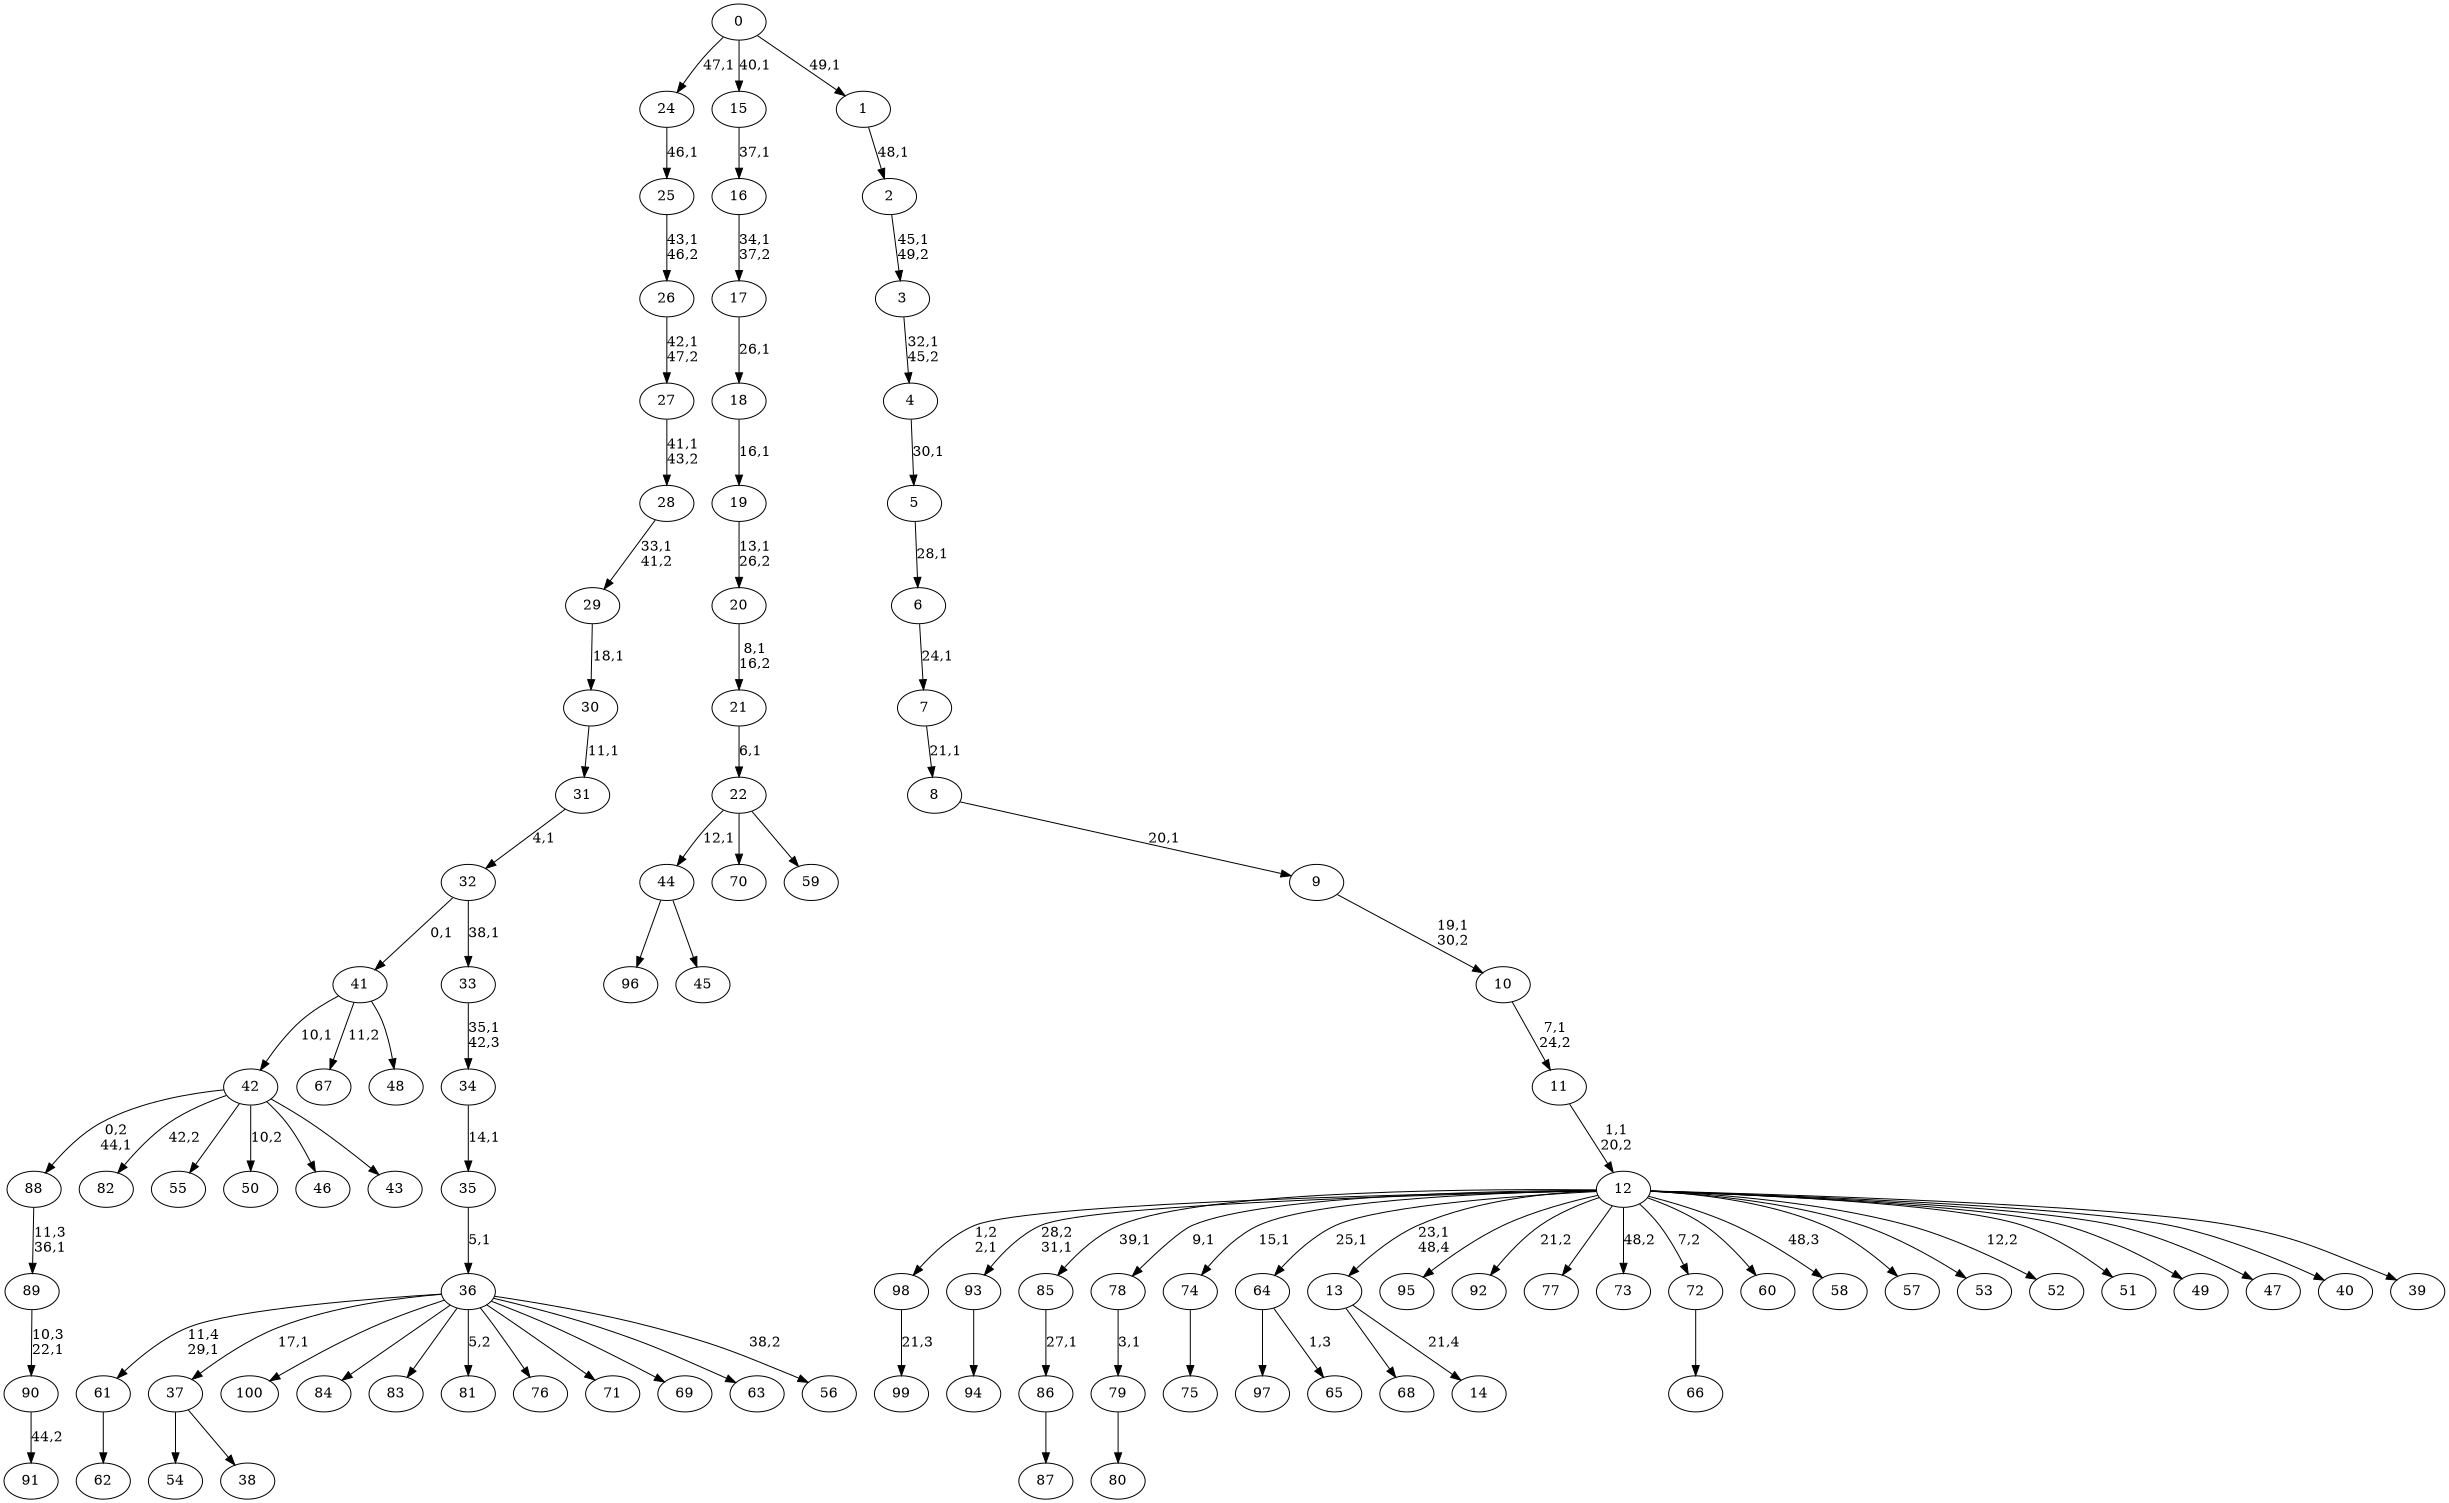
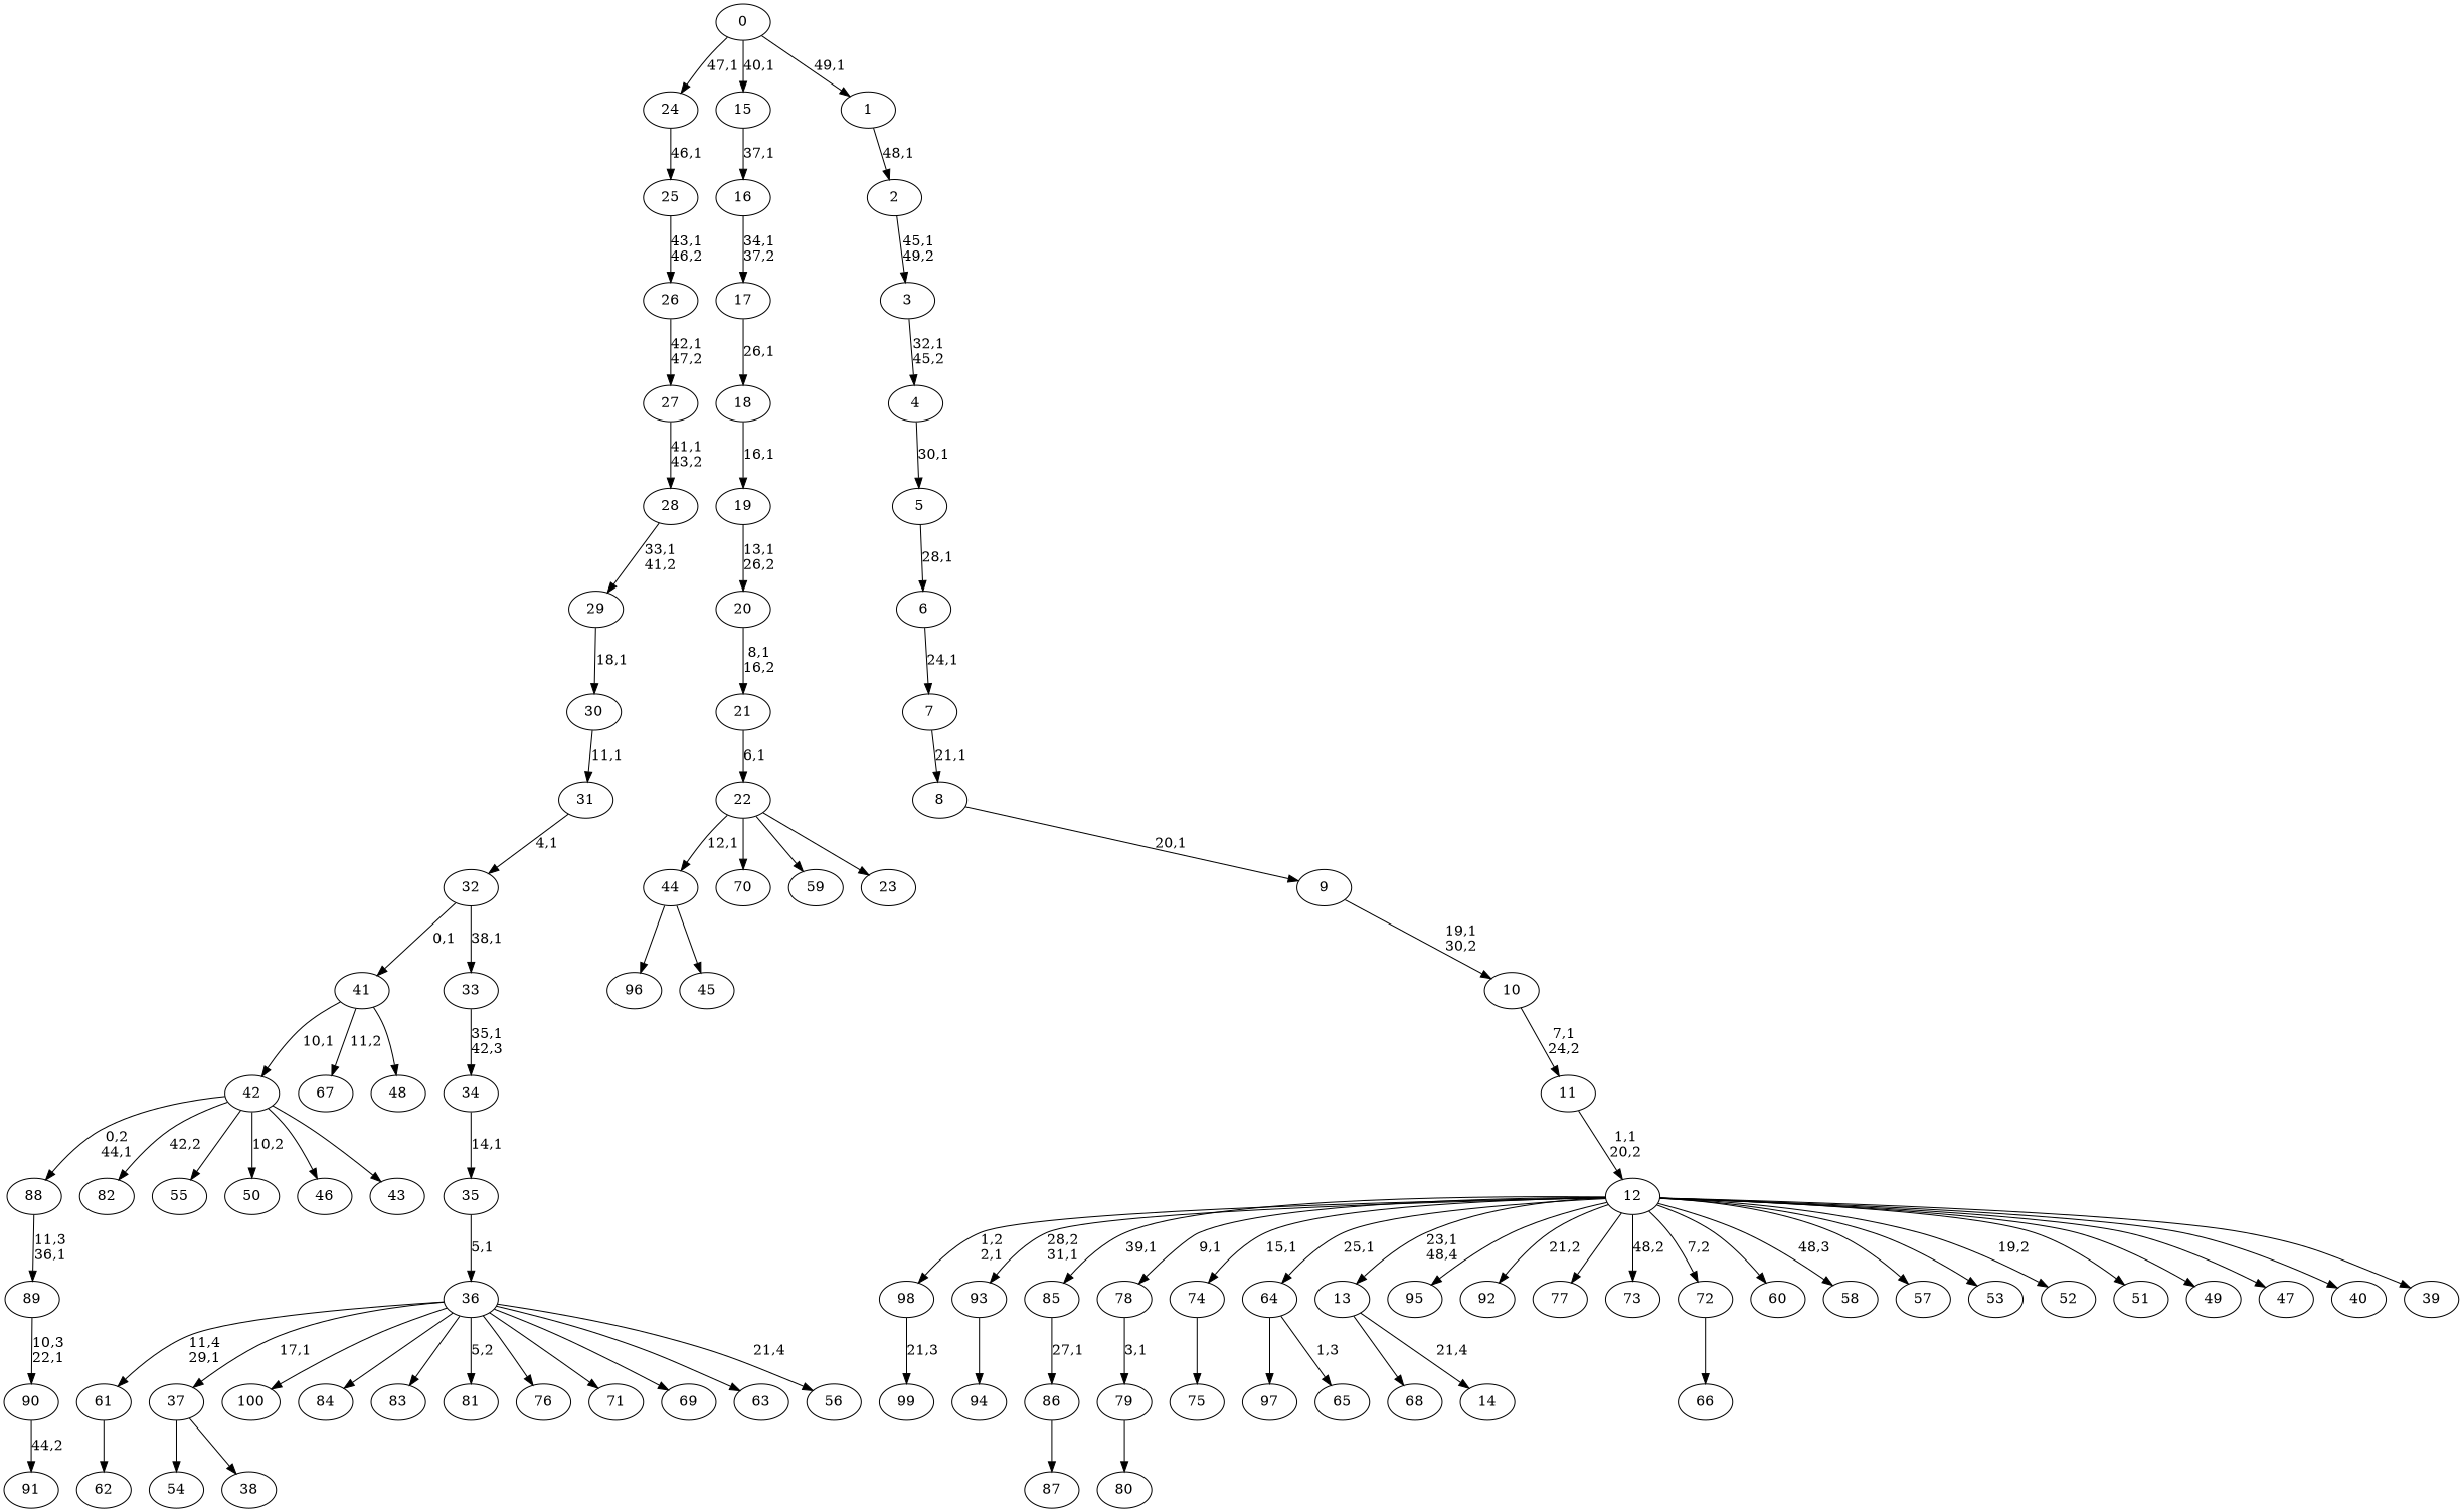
  digraph {
    98
    99
    93
    94
    90
    91
    89
    88
    86
    87
    85
    79
    80
    78
    74
    75
    64
    97
    65
    61
    62
    44
    96
    45
    42
    82
    55
    50
    46
    43
    41
    67
    48
    37
    54
    38
    36
    100
    84
    83
    81
    76
    71
    69
    63
    56
    35
    34
    33
    32
    31
    30
    29
    28
    27
    26
    25
    24
    22
    70
    59
+   23
    21
    20
    19
    18
    17
    16
    15
    13
    68
    14
    12
    95
    92
    77
    73
    72
    60
    58
    57
    53
    52
    51
    49
    47
    40
    39
    66
    11
    10
    9
    8
    7
    6
    5
    4
    3
    2
    1
    0
    98 -> 99 [label="21,3"]
    93 -> 94
    90 -> 91 [label="44,2"]
    89 -> 90 [label="10,3\n22,1"]
    88 -> 89 [label="11,3\n36,1"]
    86 -> 87
    85 -> 86 [label="27,1"]
    79 -> 80
    78 -> 79 [label="3,1"]
    74 -> 75
    64 -> 97
    64 -> 65 [label="1,3"]
    61 -> 62
    44 -> 96
    44 -> 45
    42 -> 88 [label="0,2\n44,1"]
    42 -> 82 [label="42,2"]
    42 -> 55
    42 -> 50 [label="10,2"]
    42 -> 46
    42 -> 43
    41 -> 42 [label="10,1"]
    41 -> 67 [label="11,2"]
    41 -> 48
    37 -> 54
    37 -> 38
    36 -> 61 [label="11,4\n29,1"]
    36 -> 37 [label="17,1"]
    36 -> 100
    36 -> 84
    36 -> 83
    36 -> 81 [label="5,2"]
    36 -> 76
    36 -> 71
    36 -> 69
    36 -> 63
-   36 -> 56 [label="38,2"]
+   36 -> 56 [label="21,4"]
    35 -> 36 [label="5,1"]
    34 -> 35 [label="14,1"]
    33 -> 34 [label="35,1\n42,3"]
    32 -> 41 [label="0,1"]
    32 -> 33 [label="38,1"]
    31 -> 32 [label="4,1"]
    30 -> 31 [label="11,1"]
    29 -> 30 [label="18,1"]
    28 -> 29 [label="33,1\n41,2"]
    27 -> 28 [label="41,1\n43,2"]
    26 -> 27 [label="42,1\n47,2"]
    25 -> 26 [label="43,1\n46,2"]
    24 -> 25 [label="46,1"]
    22 -> 44 [label="12,1"]
    22 -> 70
    22 -> 59
+   22 -> 23
    21 -> 22 [label="6,1"]
    20 -> 21 [label="8,1\n16,2"]
    19 -> 20 [label="13,1\n26,2"]
    18 -> 19 [label="16,1"]
    17 -> 18 [label="26,1"]
    16 -> 17 [label="34,1\n37,2"]
    15 -> 16 [label="37,1"]
    13 -> 68
    13 -> 14 [label="21,4"]
    12 -> 98 [label="1,2\n2,1"]
    12 -> 93 [label="28,2\n31,1"]
    12 -> 85 [label="39,1"]
    12 -> 78 [label="9,1"]
    12 -> 74 [label="15,1"]
    12 -> 64 [label="25,1"]
    12 -> 13 [label="23,1\n48,4"]
    12 -> 95
    12 -> 92 [label="21,2"]
    12 -> 77
    12 -> 73 [label="48,2"]
    12 -> 72 [label="7,2"]
    12 -> 60
    12 -> 58 [label="48,3"]
    12 -> 57
    12 -> 53
-   12 -> 52 [label="12,2"]
+   12 -> 52 [label="19,2"]
    12 -> 51
    12 -> 49
    12 -> 47
    12 -> 40
    12 -> 39
    72 -> 66
    11 -> 12 [label="1,1\n20,2"]
    10 -> 11 [label="7,1\n24,2"]
    9 -> 10 [label="19,1\n30,2"]
    8 -> 9 [label="20,1"]
    7 -> 8 [label="21,1"]
    6 -> 7 [label="24,1"]
    5 -> 6 [label="28,1"]
    4 -> 5 [label="30,1"]
    3 -> 4 [label="32,1\n45,2"]
    2 -> 3 [label="45,1\n49,2"]
    1 -> 2 [label="48,1"]
    0 -> 24 [label="47,1"]
    0 -> 15 [label="40,1"]
    0 -> 1 [label="49,1"]
  }
